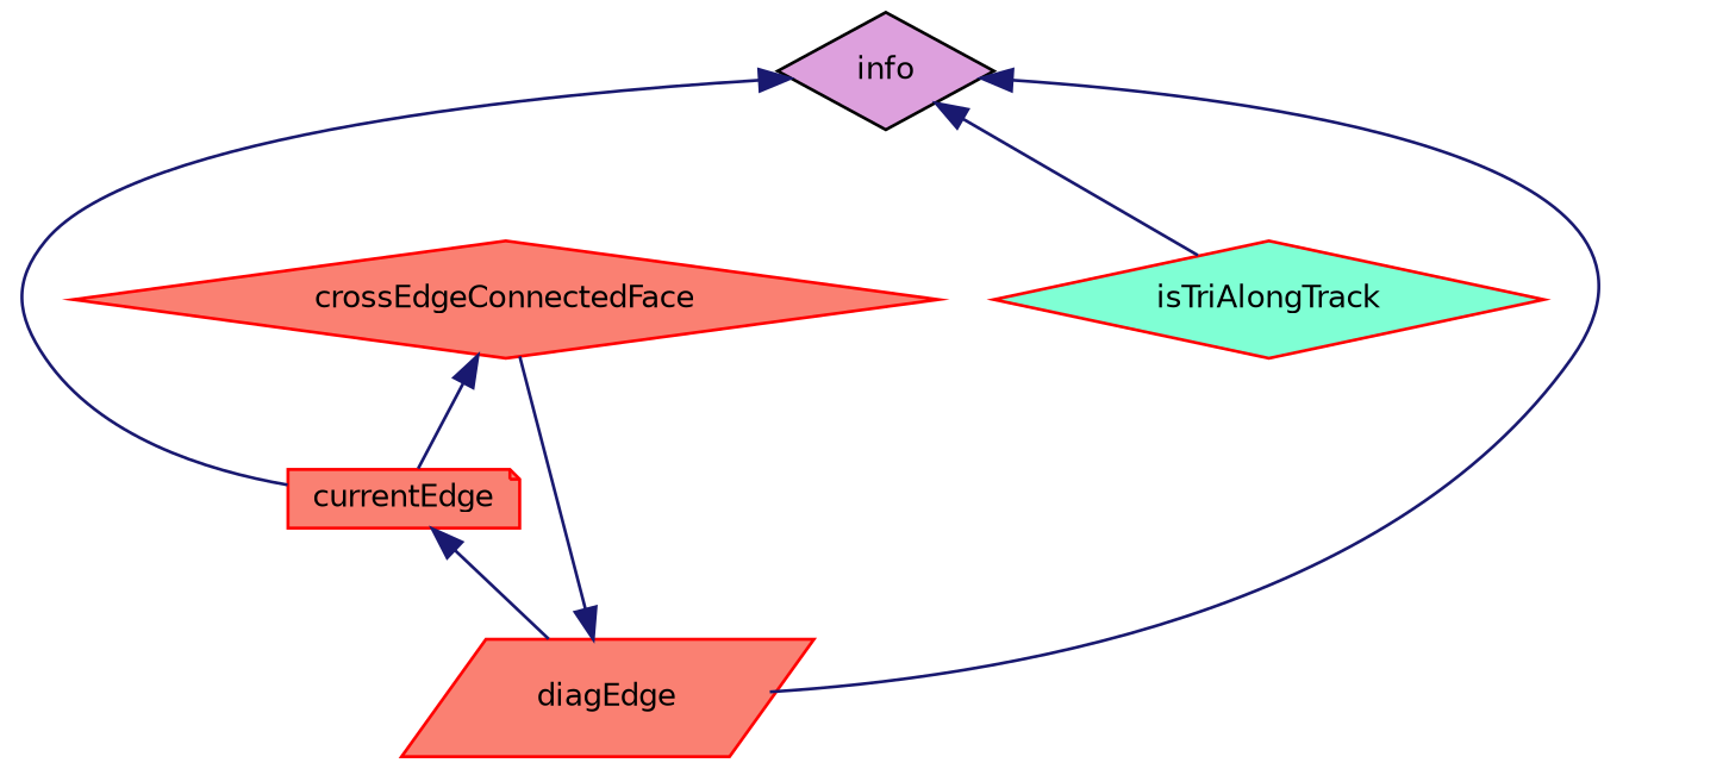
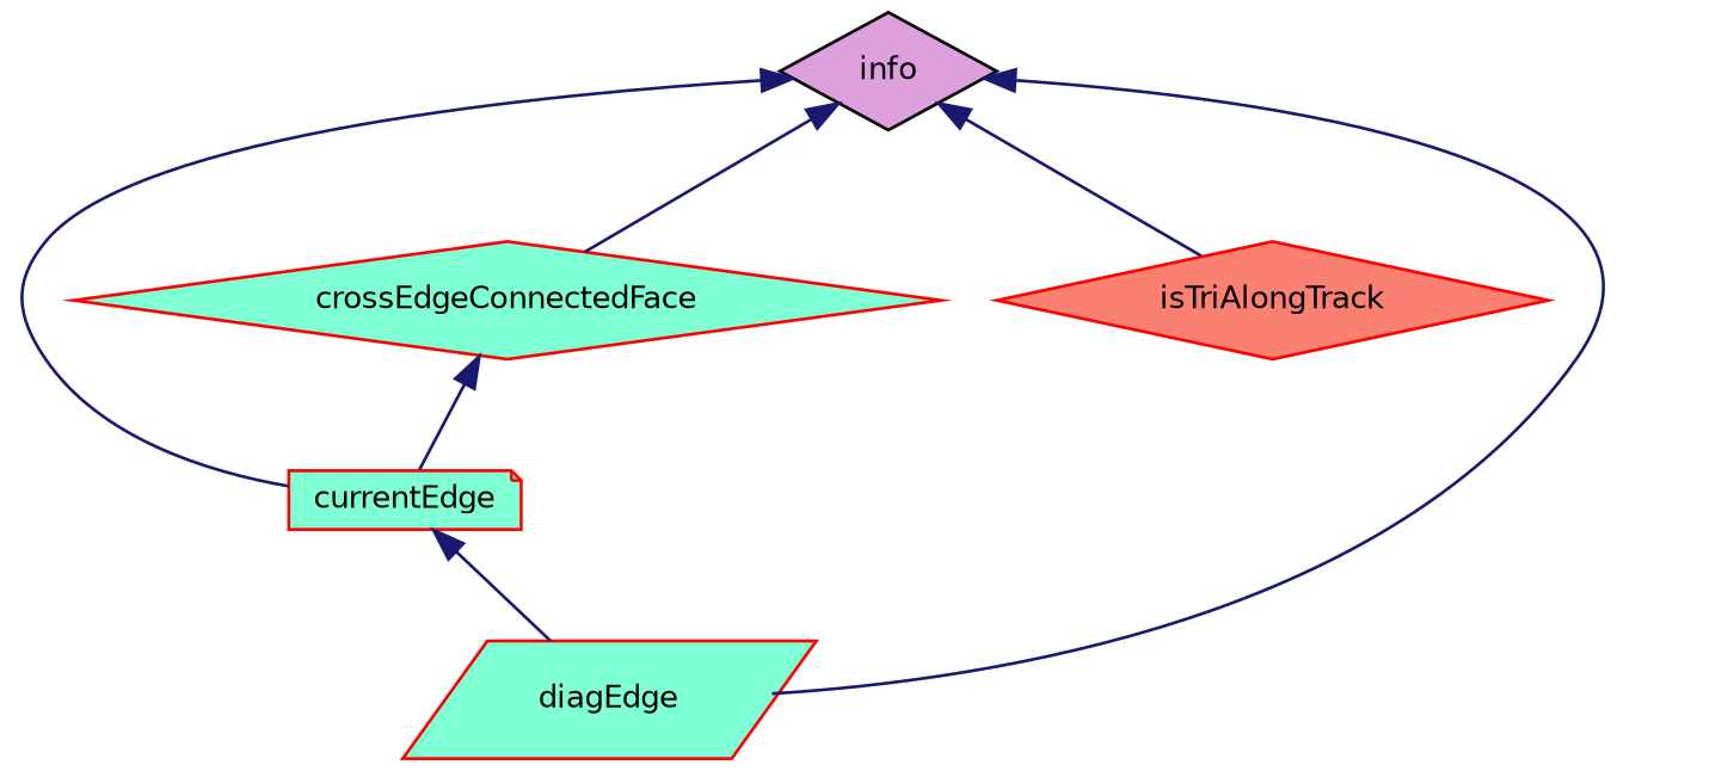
  digraph {
    rankdir=TB
    node [color=red fillcolor=aquamarine fontname=Helvetica fontsize=10 shape=diamond style=filled]
    edge [color=midnightblue dir=back fontname=Helvetica fontsize=10 labelfontname=Helvetica labelfontsize=10 style=solid]
    n1 [color=black fillcolor=plum fontcolor=black height=0.2 label=info width=0.4]
-   n2 [fillcolor=salmon height=0.2 label=crossEdgeConnectedFace width=0.4]
-   n3 [fillcolor=salmon height=0.2 label=currentEdge shape=note width=0.4]
-   n4 [height=0.2 label=isTriAlongTrack width=0.4]
-   n5 [fillcolor=salmon height=0.2 label=diagEdge shape=parallelogram width=0.4]
-   n5 -> n2
+   n2 [height=0.2 label=crossEdgeConnectedFace width=0.4]
+   n3 [height=0.2 label=currentEdge shape=note width=0.4]
+   n4 [fillcolor=salmon height=0.2 label=isTriAlongTrack width=0.4]
+   n5 [height=0.2 label=diagEdge shape=parallelogram width=0.4]
+   n1 -> n2
    n1 -> n3
    n1 -> n4
    n1 -> n5
    n2 -> n3
    n3 -> n5
  }
